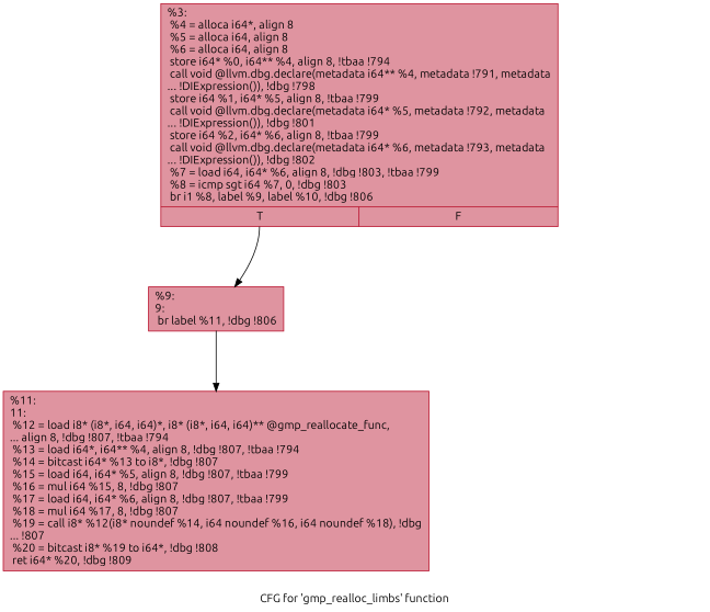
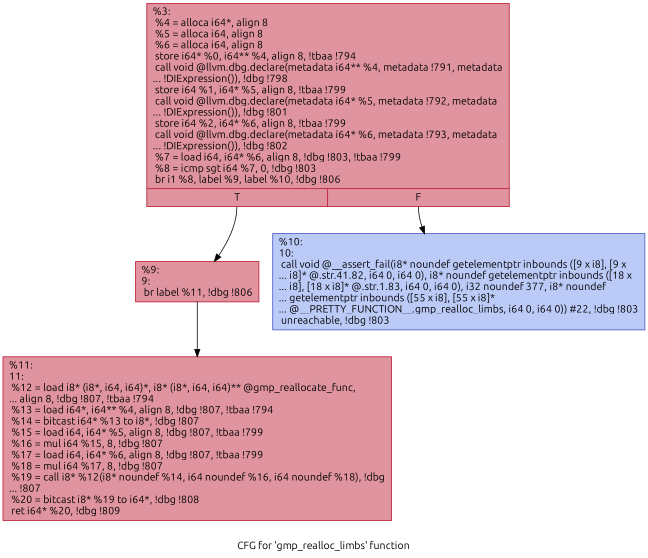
  digraph {
    label="CFG for 'gmp_realloc_limbs' function"
    fontname=Ubuntu
    node [color="#b70d28ff" fillcolor="#b70d2870" shape=record style=filled fontname=Ubuntu]
    edge [fontname=Ubuntu]
    n1 [label="{%3:\l  %4 = alloca i64*, align 8\l  %5 = alloca i64, align 8\l  %6 = alloca i64, align 8\l  store i64* %0, i64** %4, align 8, !tbaa !794\l  call void @llvm.dbg.declare(metadata i64** %4, metadata !791, metadata\l... !DIExpression()), !dbg !798\l  store i64 %1, i64* %5, align 8, !tbaa !799\l  call void @llvm.dbg.declare(metadata i64* %5, metadata !792, metadata\l... !DIExpression()), !dbg !801\l  store i64 %2, i64* %6, align 8, !tbaa !799\l  call void @llvm.dbg.declare(metadata i64* %6, metadata !793, metadata\l... !DIExpression()), !dbg !802\l  %7 = load i64, i64* %6, align 8, !dbg !803, !tbaa !799\l  %8 = icmp sgt i64 %7, 0, !dbg !803\l  br i1 %8, label %9, label %10, !dbg !806\l|{<s0>T|<s1>F}}"]
    n2 [label="{%9:\l9:                                                \l  br label %11, !dbg !806\l}"]
+   n3 [color="#3d50c3ff" fillcolor="#6687ed70" label="{%10:\l10:                                               \l  call void @__assert_fail(i8* noundef getelementptr inbounds ([9 x i8], [9 x\l... i8]* @.str.41.82, i64 0, i64 0), i8* noundef getelementptr inbounds ([18 x\l... i8], [18 x i8]* @.str.1.83, i64 0, i64 0), i32 noundef 377, i8* noundef\l... getelementptr inbounds ([55 x i8], [55 x i8]*\l... @__PRETTY_FUNCTION__.gmp_realloc_limbs, i64 0, i64 0)) #22, !dbg !803\l  unreachable, !dbg !803\l}"]
    n4 [label="{%11:\l11:                                               \l  %12 = load i8* (i8*, i64, i64)*, i8* (i8*, i64, i64)** @gmp_reallocate_func,\l... align 8, !dbg !807, !tbaa !794\l  %13 = load i64*, i64** %4, align 8, !dbg !807, !tbaa !794\l  %14 = bitcast i64* %13 to i8*, !dbg !807\l  %15 = load i64, i64* %5, align 8, !dbg !807, !tbaa !799\l  %16 = mul i64 %15, 8, !dbg !807\l  %17 = load i64, i64* %6, align 8, !dbg !807, !tbaa !799\l  %18 = mul i64 %17, 8, !dbg !807\l  %19 = call i8* %12(i8* noundef %14, i64 noundef %16, i64 noundef %18), !dbg\l... !807\l  %20 = bitcast i8* %19 to i64*, !dbg !808\l  ret i64* %20, !dbg !809\l}"]
    n1 -> n2 [tailport=s0]
+   n1 -> n3 [tailport=s1]
    n2 -> n4
  }
